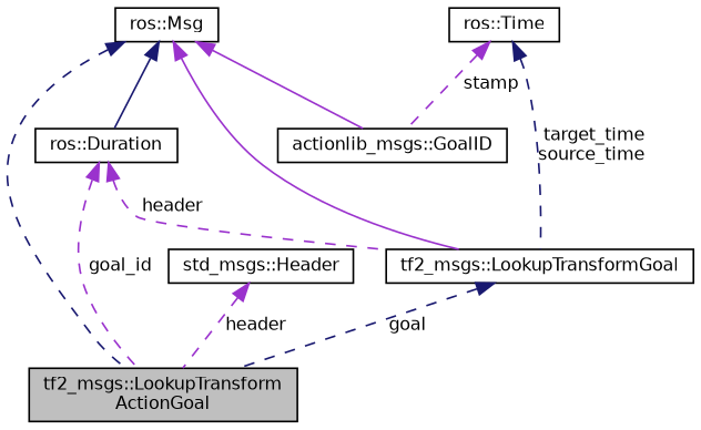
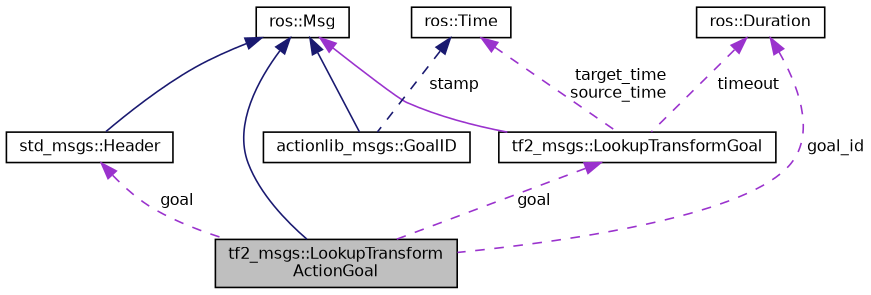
  digraph {
    node [color=black fillcolor=white fontname=Helvetica fontsize=10 shape=record style=filled]
    edge [color=darkorchid3 dir=back fontname=Helvetica fontsize=10 labelfontname=Helvetica labelfontsize=10 style=dashed]
    n1 [fillcolor=grey75 fontcolor=black height=0.2 label="tf2_msgs::LookupTransform\lActionGoal" width=0.4]
    n2 [height=0.2 label="ros::Msg" width=0.4]
    n3 [height=0.2 label="actionlib_msgs::GoalID" width=0.4]
    n4 [height=0.2 label="tf2_msgs::LookupTransformGoal" width=0.4]
    n5 [height=0.2 label="std_msgs::Header" width=0.4]
    n6 [height=0.2 label="ros::Time" width=0.4]
    n7 [height=0.2 label="ros::Duration" width=0.4]
-   n2 -> n1 [color=midnightblue]
-   n2 -> n3 [style=solid]
+   n2 -> n1 [color=midnightblue style=solid]
+   n2 -> n3 [color=midnightblue style=solid]
    n2 -> n4 [style=solid]
-   n2 -> n7 [color=midnightblue style=solid]
-   n4 -> n1 [color=midnightblue label=" goal"]
-   n5 -> n1 [label=" header"]
-   n6 -> n3 [label=" stamp"]
-   n6 -> n4 [color=midnightblue label=" target_time\nsource_time"]
+   n2 -> n5 [color=midnightblue style=solid]
+   n4 -> n1 [label=" goal"]
+   n5 -> n1 [label=" goal"]
+   n6 -> n3 [color=midnightblue label=" stamp"]
+   n6 -> n4 [label=" target_time\nsource_time"]
    n7 -> n1 [label=" goal_id"]
-   n7 -> n4 [label=" header"]
+   n7 -> n4 [label=" timeout"]
  }
